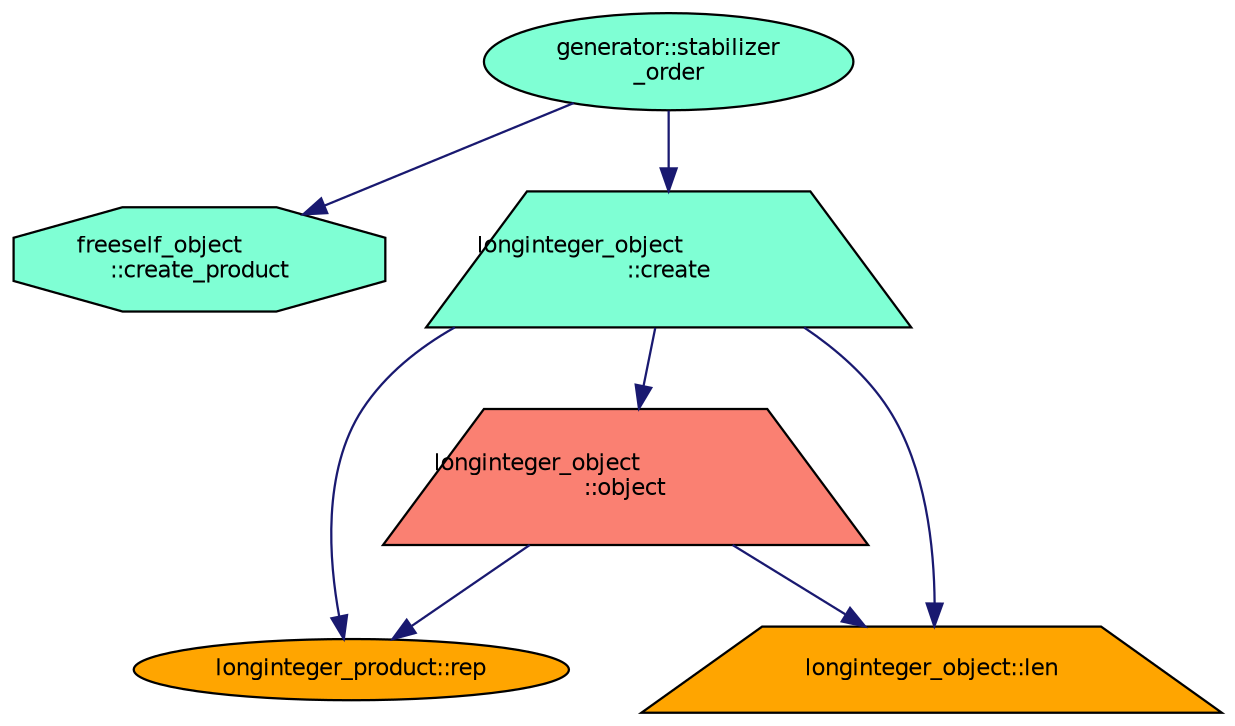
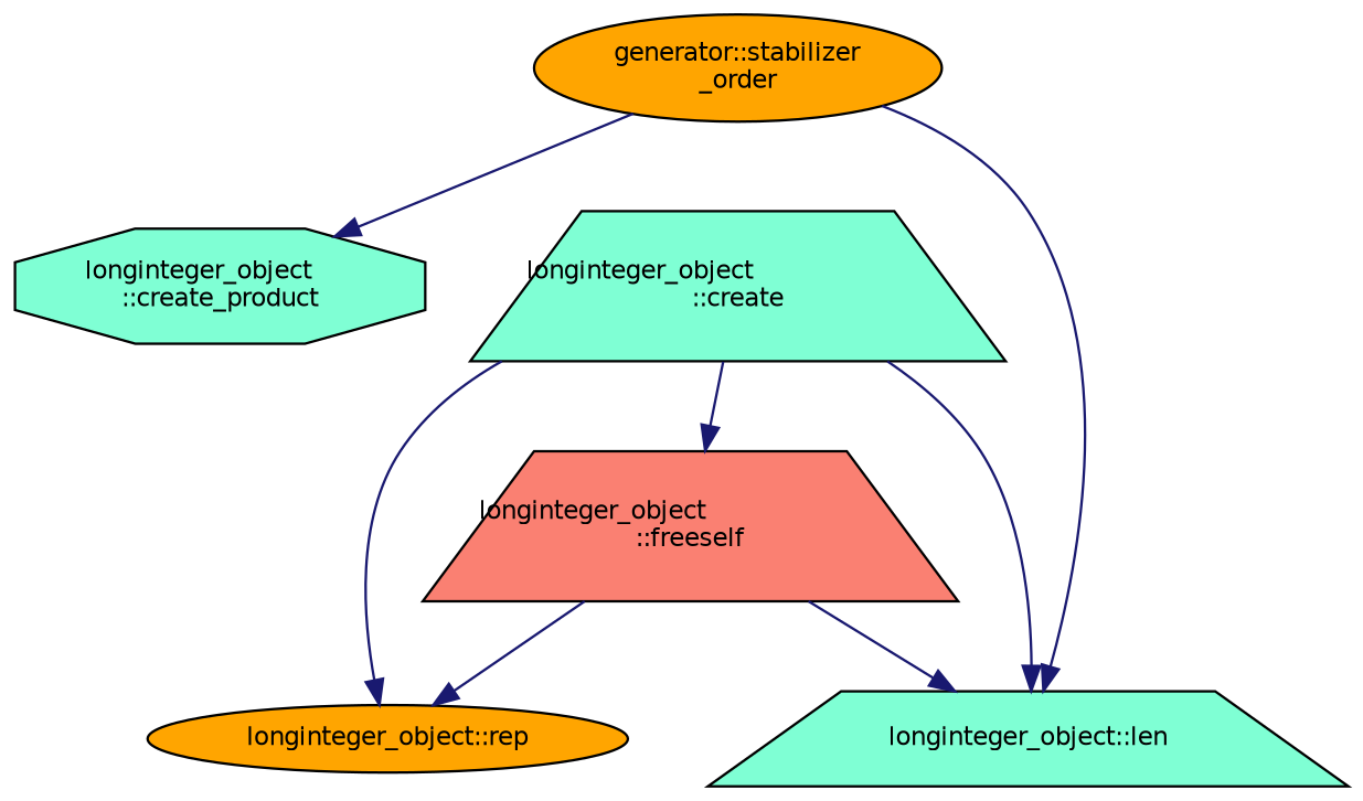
  digraph {
    rankdir=TB
    node [color=black fillcolor=aquamarine fontname=Helvetica fontsize=10 shape=trapezium style=filled]
    edge [color=midnightblue fontname=Helvetica fontsize=10 labelfontname=Helvetica labelfontsize=10 style=solid]
-   n1 [fontcolor=black height=0.2 label="generator::stabilizer\l_order" shape=ellipse width=0.4]
-   n2 [height=0.2 label="freeself_object\l::create_product" shape=octagon width=0.4]
+   n1 [fillcolor=orange fontcolor=black height=0.2 label="generator::stabilizer\l_order" shape=ellipse width=0.4]
+   n2 [height=0.2 label="longinteger_object\l::create_product" shape=octagon width=0.4]
    n3 [height=0.2 label="longinteger_object\l::create" width=0.4]
-   n4 [fillcolor=salmon height=0.2 label="longinteger_object\l::object" width=0.4]
-   n5 [fillcolor=orange height=0.2 label="longinteger_product::rep" shape=ellipse width=0.4]
-   n6 [fillcolor=orange height=0.2 label="longinteger_object::len" width=0.4]
+   n4 [fillcolor=salmon height=0.2 label="longinteger_object\l::freeself" width=0.4]
+   n5 [fillcolor=orange height=0.2 label="longinteger_object::rep" shape=ellipse width=0.4]
+   n6 [height=0.2 label="longinteger_object::len" width=0.4]
    n1 -> n2
-   n1 -> n3
+   n1 -> n6
    n3 -> n4
    n3 -> n5
    n3 -> n6
    n4 -> n5
    n4 -> n6
  }
